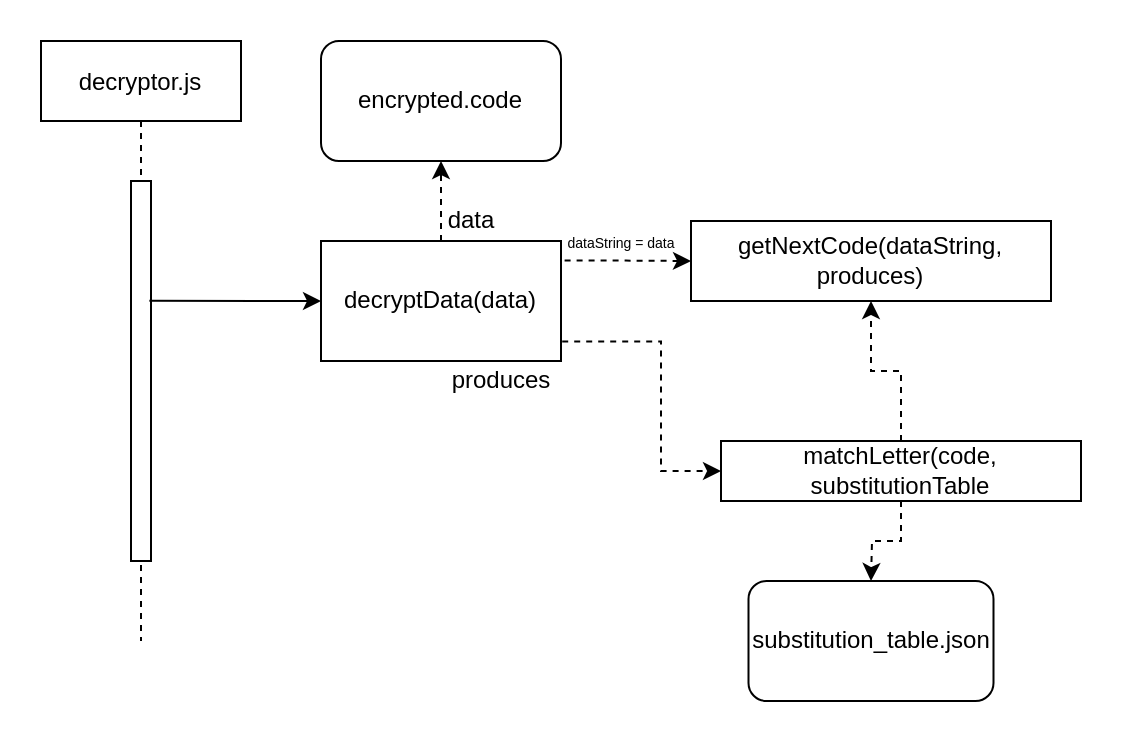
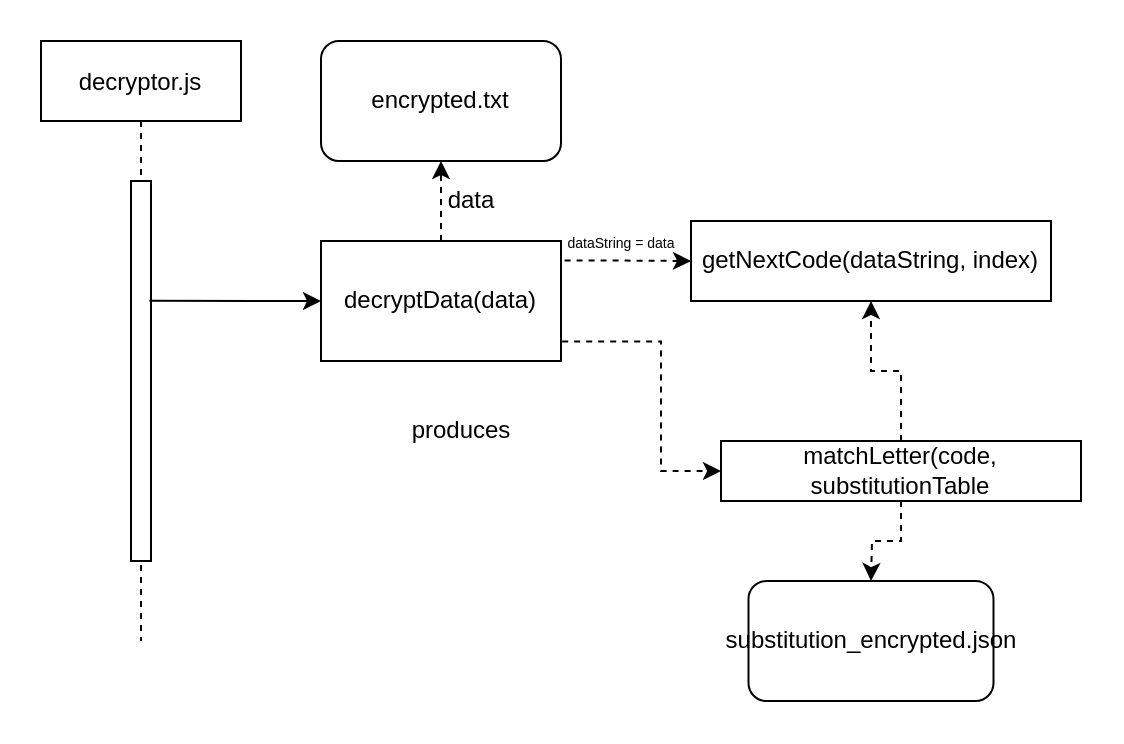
  <mxCell id="0" />
  <mxCell id="1" parent="0" />
  <mxCell id="2" value="decryptor.js" style="shape=umlLifeline;perimeter=lifelinePerimeter;container=1;collapsible=0;recursiveResize=0;rounded=0;shadow=0;strokeWidth=1;" vertex="1" parent="1"><mxGeometry x="20" y="20" width="100" height="300" as="geometry" /></mxCell>
  <mxCell id="3" value="" style="points=[];perimeter=orthogonalPerimeter;rounded=0;shadow=0;strokeWidth=1;" vertex="1" parent="2"><mxGeometry x="45" y="70" width="10" height="190" as="geometry" /></mxCell>
  <mxCell id="4" value="" style="endArrow=classic;html=1;entryX=0;entryY=0.5;entryDx=0;entryDy=0;exitX=0.92;exitY=0.315;exitDx=0;exitDy=0;exitPerimeter=0;" edge="1" parent="1" source="3" target="9"><mxGeometry width="50" height="50" relative="1" as="geometry"><mxPoint x="80" y="150" as="sourcePoint" /><mxPoint x="170" y="130" as="targetPoint" /></mxGeometry></mxCell>
  <mxCell id="5" style="edgeStyle=orthogonalEdgeStyle;rounded=0;orthogonalLoop=1;jettySize=auto;html=1;entryX=0.5;entryY=1;entryDx=0;entryDy=0;strokeColor=none;dashed=1;endArrow=diamond;" edge="1" parent="1" source="9" target="10"><mxGeometry relative="1" as="geometry" /></mxCell>
  <mxCell id="6" style="edgeStyle=orthogonalEdgeStyle;rounded=0;orthogonalLoop=1;jettySize=auto;html=1;dashed=1;" edge="1" parent="1" source="9"><mxGeometry relative="1" as="geometry"><mxPoint x="220" y="80" as="targetPoint" /></mxGeometry></mxCell>
  <mxCell id="7" style="edgeStyle=orthogonalEdgeStyle;rounded=0;orthogonalLoop=1;jettySize=auto;html=1;exitX=1.015;exitY=0.163;exitDx=0;exitDy=0;dashed=1;exitPerimeter=0;" edge="1" parent="1" source="9" target="13"><mxGeometry relative="1" as="geometry"><mxPoint x="330" y="135" as="targetPoint" /></mxGeometry></mxCell>
  <mxCell id="8" style="edgeStyle=orthogonalEdgeStyle;rounded=0;orthogonalLoop=1;jettySize=auto;html=1;exitX=1.005;exitY=0.837;exitDx=0;exitDy=0;dashed=1;exitPerimeter=0;entryX=0;entryY=0.5;entryDx=0;entryDy=0;" edge="1" parent="1" source="9" target="17"><mxGeometry relative="1" as="geometry"><mxPoint x="330" y="240" as="targetPoint" /><Array as="points"><mxPoint x="330" y="170" /><mxPoint x="330" y="235" /></Array></mxGeometry></mxCell>
  <mxCell id="9" value="decryptData(data)" style="rounded=0;whiteSpace=wrap;html=1;" vertex="1" parent="1"><mxGeometry x="160" y="120" width="120" height="60" as="geometry" /></mxCell>
- <mxCell id="10" value="encrypted.code" style="rounded=1;whiteSpace=wrap;html=1;" vertex="1" parent="1"><mxGeometry x="160" y="20" width="120" height="60" as="geometry" /></mxCell>
- <mxCell id="11" value="data" style="text;html=1;align=center;verticalAlign=middle;resizable=0;points=[];autosize=1;" vertex="1" parent="1"><mxGeometry x="215" y="100" width="40" height="20" as="geometry" /></mxCell>
- <mxCell id="12" value="produces" style="text;html=1;align=center;verticalAlign=middle;resizable=0;points=[];autosize=1;" vertex="1" parent="1"><mxGeometry x="220" y="180" width="60" height="20" as="geometry" /></mxCell>
- <mxCell id="13" value="getNextCode(dataString, produces)" style="rounded=0;whiteSpace=wrap;html=1;" vertex="1" parent="1"><mxGeometry x="345" y="110" width="180" height="40" as="geometry" /></mxCell>
+ <mxCell id="10" value="encrypted.txt" style="rounded=1;whiteSpace=wrap;html=1;" vertex="1" parent="1"><mxGeometry x="160" y="20" width="120" height="60" as="geometry" /></mxCell>
+ <mxCell id="11" value="data" style="text;html=1;align=center;verticalAlign=middle;resizable=0;points=[];autosize=1;" vertex="1" parent="1"><mxGeometry x="215" y="90" width="40" height="20" as="geometry" /></mxCell>
+ <mxCell id="12" value="produces" style="text;html=1;align=center;verticalAlign=middle;resizable=0;points=[];autosize=1;" vertex="1" parent="1"><mxGeometry x="200" y="205" width="60" height="20" as="geometry" /></mxCell>
+ <mxCell id="13" value="getNextCode(dataString, index)" style="rounded=0;whiteSpace=wrap;html=1;" vertex="1" parent="1"><mxGeometry x="345" y="110" width="180" height="40" as="geometry" /></mxCell>
  <mxCell id="14" value="&lt;font style=&quot;font-size: 7px&quot;&gt;dataString = data&lt;/font&gt;" style="text;html=1;align=center;verticalAlign=middle;resizable=0;points=[];autosize=1;" vertex="1" parent="1"><mxGeometry x="275" y="110" width="70" height="20" as="geometry" /></mxCell>
  <mxCell id="15" style="edgeStyle=orthogonalEdgeStyle;rounded=0;orthogonalLoop=1;jettySize=auto;html=1;entryX=0.5;entryY=1;entryDx=0;entryDy=0;dashed=1;" edge="1" parent="1" source="17" target="13"><mxGeometry relative="1" as="geometry" /></mxCell>
  <mxCell id="16" style="edgeStyle=orthogonalEdgeStyle;rounded=0;orthogonalLoop=1;jettySize=auto;html=1;dashed=1;" edge="1" parent="1" source="17"><mxGeometry relative="1" as="geometry"><mxPoint x="435" y="290" as="targetPoint" /></mxGeometry></mxCell>
  <mxCell id="17" value="matchLetter(code, substitutionTable" style="rounded=0;whiteSpace=wrap;html=1;" vertex="1" parent="1"><mxGeometry x="360" y="220" width="180" height="30" as="geometry" /></mxCell>
- <mxCell id="18" value="&lt;span&gt;substitution_table.json&lt;/span&gt;" style="rounded=1;whiteSpace=wrap;html=1;" vertex="1" parent="1"><mxGeometry x="373.75" y="290" width="122.5" height="60" as="geometry" /></mxCell>
+ <mxCell id="18" value="&lt;span&gt;substitution_encrypted.json&lt;/span&gt;" style="rounded=1;whiteSpace=wrap;html=1;" vertex="1" parent="1"><mxGeometry x="373.75" y="290" width="122.5" height="60" as="geometry" /></mxCell>
